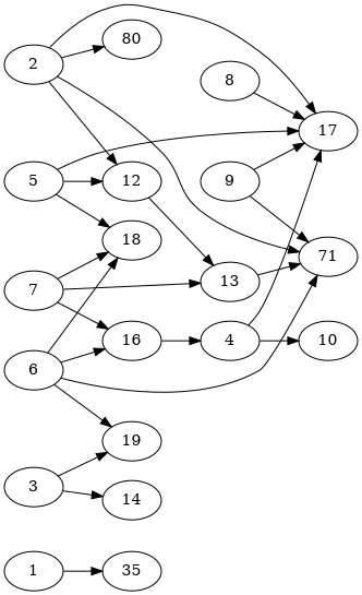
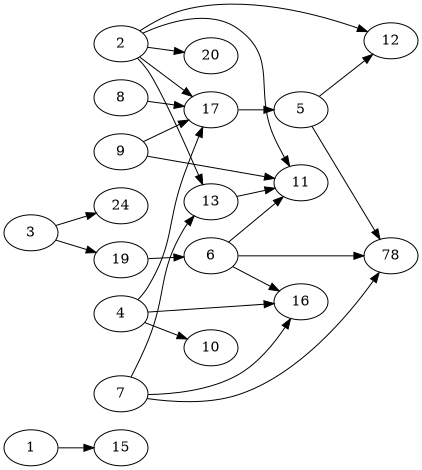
  digraph {
    rankdir=LR
    node [alpha=0.15]
    1 [expect_size=40541184]
-   15 [alpha=0.17 expect_size=29998080 label=35]
+   15 [alpha=0.17 expect_size=29998080]
    2 [alpha=0.18 expect_size=46357504]
-   11 [alpha=0.13 expect_size=12581888 label=71]
+   11 [alpha=0.13 expect_size=12581888]
    12 [alpha=0.06 expect_size=47997952]
    13 [alpha=0.08 expect_size=44364800]
    17 [alpha=0.08 expect_size=31518720]
-   20 [alpha=0.00 expect_size=17498112 label=80]
+   20 [alpha=0.00 expect_size=17498112]
    3 [alpha=0.11 expect_size=6242304]
-   14 [alpha=0.07 expect_size=23309312]
+   14 [alpha=0.07 expect_size=23309312 label=24]
    19 [alpha=0.16 expect_size=13445120]
    4 [alpha=0.03 expect_size=6774784]
    10 [alpha=0.11 expect_size=27180032]
    16 [alpha=0.10 expect_size=13970432]
    5 [alpha=0.13 expect_size=51782656]
-   18 [alpha=0.20 expect_size=25185280]
+   18 [alpha=0.20 expect_size=25185280 label=78]
    6 [alpha=0.07 expect_size=38842368]
    7 [alpha=0.17 expect_size=37721088]
    8 [expect_size=6910976]
    9 [alpha=0.02 expect_size=14709760]
    1 -> 15
    2 -> 11
    2 -> 12
-   12 -> 13
+   2 -> 13
    2 -> 17
    2 -> 20
    13 -> 11
    3 -> 14
    3 -> 19
    4 -> 17
    4 -> 10
-   16 -> 4
+   4 -> 16
    5 -> 12
-   5 -> 17
+   17 -> 5
    5 -> 18
    6 -> 11
-   6 -> 19
+   19 -> 6
    6 -> 16
    6 -> 18
    7 -> 13
    7 -> 16
    7 -> 18
    8 -> 17
    9 -> 11
    9 -> 17
  }
